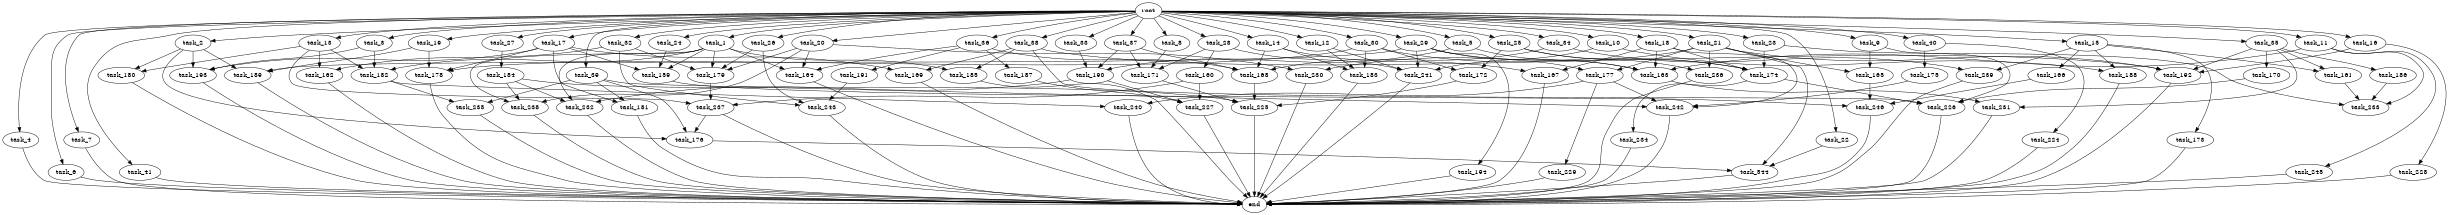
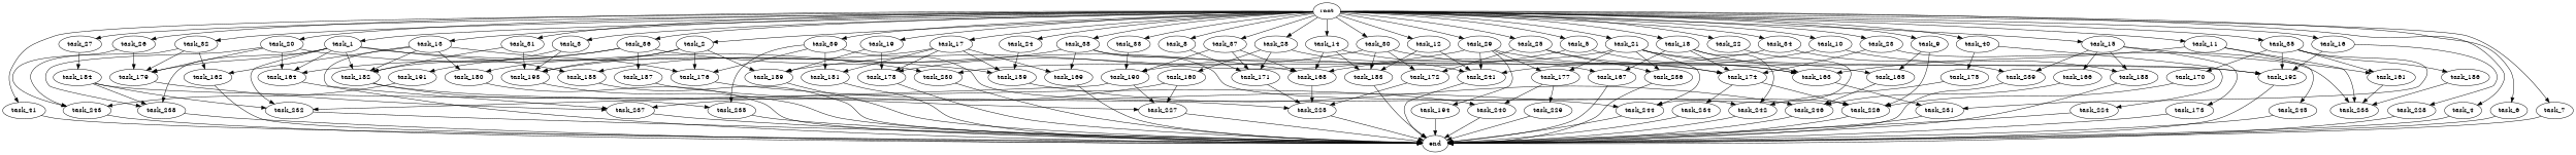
  digraph {
    root
    task_1
    task_2
    task_3
    task_4
    task_5
    task_6
    task_7
    task_8
    task_9
    task_10
    task_11
    task_12
    task_13
    task_14
    task_15
    task_16
    task_17
    task_18
    task_19
    task_20
    task_21
    task_22
    task_23
    task_24
    task_25
    task_26
    task_27
    task_28
    task_29
    task_30
+   task_31
    task_32
    task_33
    task_34
    task_35
    task_36
    task_37
    task_38
    task_39
    task_40
    task_41
    task_159
    task_164
    task_179
    task_182
    task_185
    task_232
    task_238
    task_176
    task_180
    task_189
    task_193
    end
    task_163
    task_190
    task_171
    task_165
    task_226
    task_188
    task_241
    task_233
    task_245
    task_183
    task_162
    task_237
    task_167
    task_168
    task_161
    task_166
    task_173
    task_239
    task_192
    task_228
    task_169
    task_178
    task_181
    task_174
    task_242
    task_230
    task_177
    task_236
-   task_244 [label=task_544]
+   task_244
    task_172
    task_243
    task_184
    task_160
    task_194
    task_170
    task_186
    task_231
    task_187
    task_191
    task_235
    task_175
    task_224
    task_246
    task_240
    task_227
    task_225
    task_234
    task_229
    root -> task_1
    root -> task_2
    root -> task_3
    root -> task_4
    root -> task_5
    root -> task_6
    root -> task_7
    root -> task_8
    root -> task_9
    root -> task_10
    root -> task_11
    root -> task_12
    root -> task_13
    root -> task_14
    root -> task_15
    root -> task_16
    root -> task_17
    root -> task_18
    root -> task_19
    root -> task_20
    root -> task_21
    root -> task_22
    root -> task_23
    root -> task_24
    root -> task_25
    root -> task_26
    root -> task_27
    root -> task_28
    root -> task_29
    root -> task_30
+   root -> task_31
    root -> task_32
    root -> task_33
    root -> task_34
    root -> task_35
    root -> task_36
    root -> task_37
    root -> task_38
    root -> task_39
    root -> task_40
    root -> task_41
    task_1 -> task_159
    task_1 -> task_164
    task_1 -> task_179
    task_1 -> task_182
    task_1 -> task_185
    task_1 -> task_232
    task_1 -> task_238
    task_2 -> task_176
    task_2 -> task_180
    task_2 -> task_189
    task_2 -> task_193
    task_3 -> task_182
    task_3 -> task_193
    task_4 -> end
    task_5 -> task_163
    task_5 -> task_190
    task_6 -> end
    task_7 -> end
    task_8 -> task_171
    task_9 -> task_165
    task_9 -> task_226
    task_10 -> task_188
    task_10 -> task_241
    task_11 -> task_163
    task_11 -> task_233
    task_11 -> task_245
    task_12 -> task_241
    task_12 -> task_183
    task_13 -> task_182
-   task_237 -> task_176
+   task_13 -> task_176
    task_13 -> task_180
    task_13 -> task_162
    task_13 -> task_237
    task_14 -> task_183
    task_14 -> task_167
    task_14 -> task_168
    task_15 -> task_188
    task_15 -> task_161
    task_15 -> task_166
    task_15 -> task_173
    task_15 -> task_239
    task_16 -> task_192
    task_16 -> task_228
    task_17 -> task_159
    task_17 -> task_193
    task_17 -> task_169
    task_17 -> task_178
    task_17 -> task_181
    task_18 -> task_163
    task_18 -> task_167
    task_18 -> task_174
    task_18 -> task_242
    task_19 -> task_189
    task_19 -> task_178
    task_20 -> task_164
    task_20 -> task_179
    task_20 -> task_238
    task_20 -> task_230
    task_21 -> task_165
    task_21 -> task_192
    task_21 -> task_230
    task_21 -> task_177
    task_21 -> task_236
    task_21 -> task_244
    task_22 -> task_244
    task_23 -> task_233
    task_23 -> task_174
    task_24 -> task_159
    task_25 -> task_174
    task_25 -> task_236
    task_25 -> task_172
    task_26 -> task_179
    task_26 -> task_243
    task_27 -> task_184
    task_28 -> task_171
    task_28 -> task_241
    task_28 -> task_160
    task_29 -> task_189
    task_29 -> task_163
    task_29 -> task_241
    task_29 -> task_177
    task_29 -> task_194
    task_30 -> task_183
    task_30 -> task_178
    task_30 -> task_174
    task_30 -> task_172
+   task_31 -> task_182
+   task_31 -> task_193
    task_32 -> task_179
    task_32 -> task_162
    task_32 -> task_243
    task_33 -> task_190
    task_34 -> task_168
    task_34 -> task_239
    task_35 -> task_161
    task_35 -> task_192
    task_35 -> task_170
    task_35 -> task_186
    task_35 -> task_231
    task_36 -> task_164
    task_36 -> task_168
    task_36 -> task_187
    task_36 -> task_191
    task_37 -> task_190
    task_37 -> task_171
    task_37 -> task_168
    task_38 -> task_185
    task_38 -> task_226
    task_38 -> task_192
    task_38 -> task_169
    task_39 -> task_176
    task_39 -> task_181
    task_39 -> task_242
    task_39 -> task_235
    task_40 -> task_175
    task_40 -> task_224
    task_41 -> end
    task_159 -> task_246
    task_164 -> end
    task_179 -> task_237
    task_182 -> task_235
    task_182 -> task_240
    task_185 -> end
    task_232 -> end
    task_238 -> end
    task_176 -> task_244
    task_180 -> end
    task_189 -> end
    task_193 -> end
    task_163 -> task_231
    task_190 -> task_232
    task_190 -> task_227
    task_171 -> task_225
    task_165 -> task_246
    task_226 -> end
    task_188 -> end
    task_241 -> end
    task_245 -> end
    task_183 -> end
    task_162 -> end
    task_237 -> end
    task_167 -> end
    task_168 -> task_225
    task_161 -> task_233
    task_166 -> task_246
    task_173 -> end
    task_239 -> end
    task_192 -> end
    task_228 -> end
    task_169 -> end
    task_178 -> end
    task_181 -> end
    task_174 -> task_226
    task_174 -> task_234
    task_242 -> end
    task_230 -> end
-   task_177 -> task_242
    task_177 -> task_240
    task_177 -> task_229
    task_236 -> end
    task_244 -> end
    task_172 -> task_225
    task_243 -> end
    task_184 -> task_232
    task_184 -> task_238
    task_184 -> task_225
    task_160 -> task_237
    task_160 -> task_227
    task_194 -> end
    task_170 -> task_226
    task_186 -> task_233
    task_231 -> end
    task_187 -> task_227
    task_191 -> task_243
    task_235 -> end
    task_175 -> task_242
    task_224 -> end
    task_246 -> end
    task_240 -> end
    task_227 -> end
    task_225 -> end
    task_234 -> end
    task_229 -> end
  }
